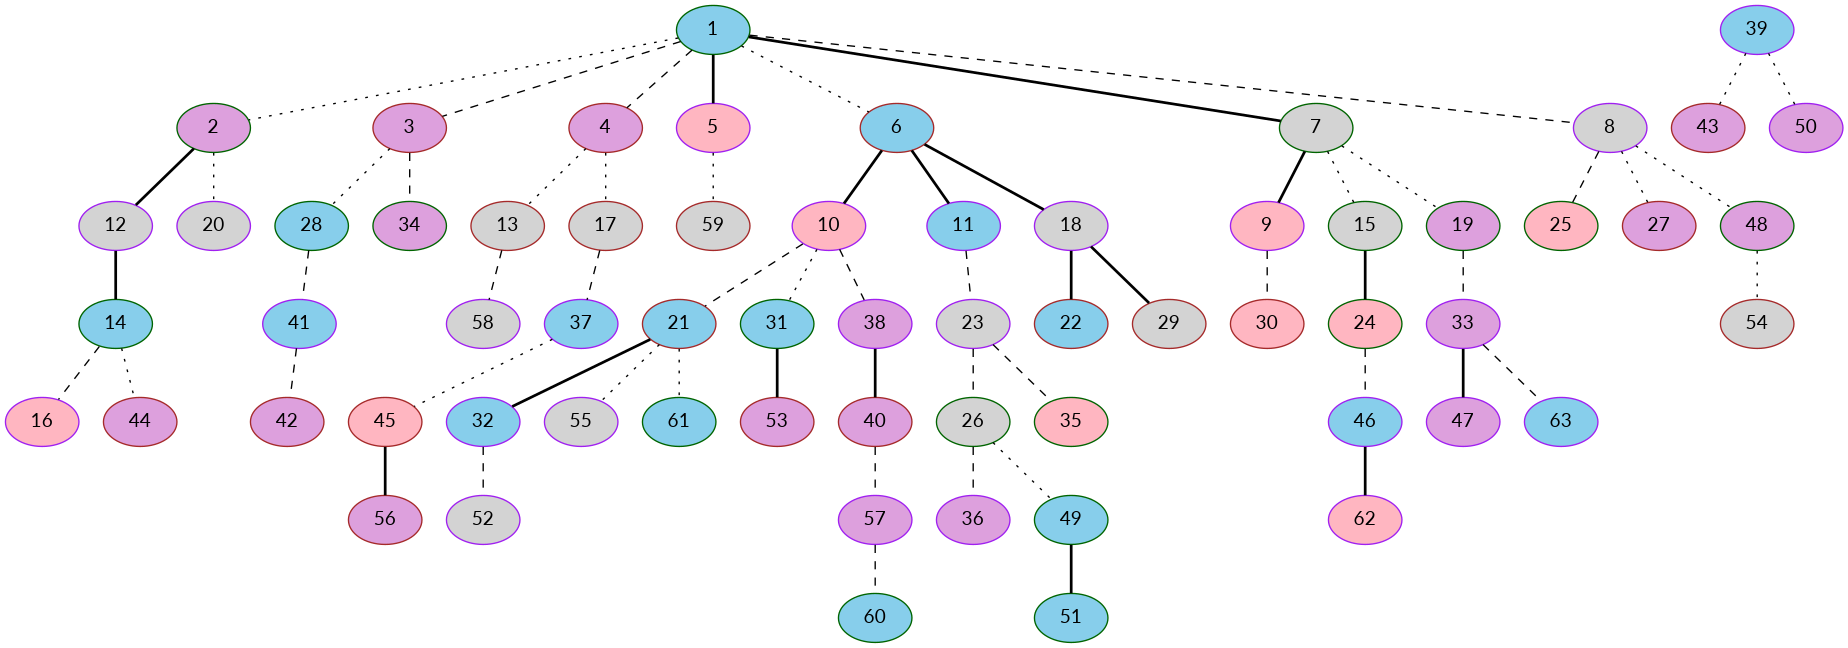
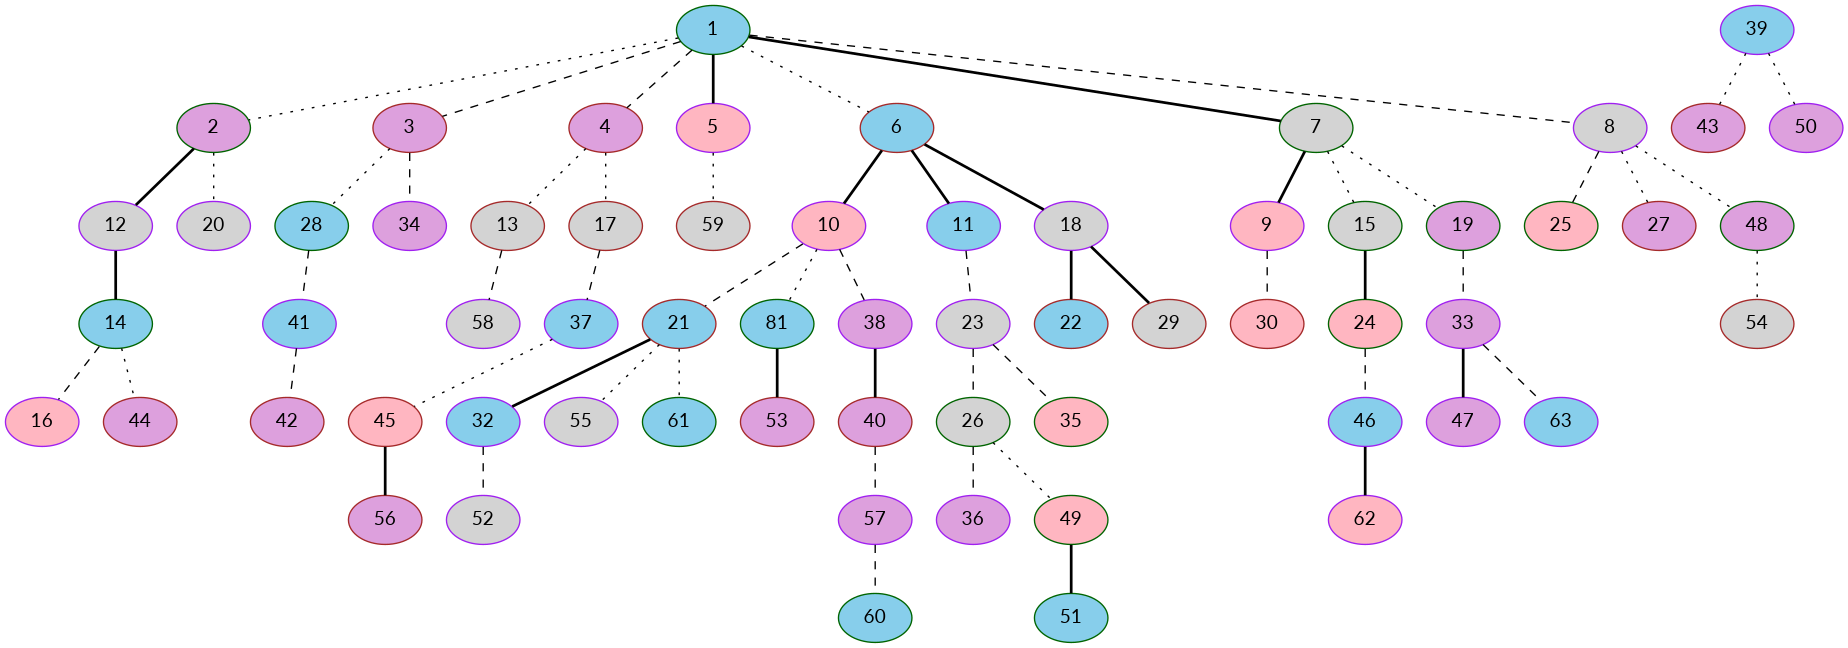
  graph {
    fontname=Lato
    node [color=purple fillcolor=plum fontname=Lato style=filled]
    edge [fontname=Lato style=dashed weight=1.0]
    1 [color=darkgreen fillcolor=skyblue]
    2 [color=darkgreen]
    3 [color=brown]
    4 [color=brown]
    5 [fillcolor=lightpink]
    6 [color=brown fillcolor=skyblue]
    7 [color=darkgreen fillcolor=lightgrey]
    8 [fillcolor=lightgrey]
    12 [fillcolor=lightgrey]
    20 [fillcolor=lightgrey]
    28 [color=darkgreen fillcolor=skyblue]
-   34 [color=darkgreen]
+   34
    13 [color=brown fillcolor=lightgrey]
    17 [color=brown fillcolor=lightgrey]
    59 [color=brown fillcolor=lightgrey]
    10 [fillcolor=lightpink]
    11 [fillcolor=skyblue]
    18 [fillcolor=lightgrey]
    9 [fillcolor=lightpink]
    15 [color=darkgreen fillcolor=lightgrey]
    19 [color=darkgreen]
    25 [color=darkgreen fillcolor=lightpink]
    27 [color=brown]
    48 [color=darkgreen]
    14 [color=darkgreen fillcolor=skyblue]
    41 [fillcolor=skyblue]
    58 [fillcolor=lightgrey]
    37 [fillcolor=skyblue]
    21 [color=brown fillcolor=skyblue]
-   31 [color=darkgreen fillcolor=skyblue]
+   31 [color=darkgreen fillcolor=skyblue label=81]
    38
    23 [fillcolor=lightgrey]
    22 [color=brown fillcolor=skyblue]
    29 [color=brown fillcolor=lightgrey]
    30 [color=brown fillcolor=lightpink]
    24 [color=darkgreen fillcolor=lightpink]
    33
    54 [color=brown fillcolor=lightgrey]
    32 [fillcolor=skyblue]
    55 [fillcolor=lightgrey]
    61 [color=darkgreen fillcolor=skyblue]
    53 [color=brown]
    40 [color=brown]
    26 [color=darkgreen fillcolor=lightgrey]
    35 [color=darkgreen fillcolor=lightpink]
    16 [fillcolor=lightpink]
    44 [color=brown]
    46 [fillcolor=skyblue]
    45 [color=brown fillcolor=lightpink]
    47
    63 [fillcolor=skyblue]
    52 [fillcolor=lightgrey]
    36
-   49 [color=darkgreen fillcolor=skyblue]
+   49 [color=darkgreen fillcolor=lightpink]
    62 [fillcolor=lightpink]
    51 [color=darkgreen fillcolor=skyblue]
    42 [color=brown]
    39 [fillcolor=skyblue]
    43 [color=brown]
    50
    56 [color=brown]
    57
    60 [color=darkgreen fillcolor=skyblue]
    1 -- 2 [style=dotted]
    1 -- 3
    1 -- 4
    1 -- 5 [style=bold]
    1 -- 6 [style=dotted]
    1 -- 7 [style=bold]
    1 -- 8
    2 -- 12 [style=bold]
    2 -- 20 [style=dotted]
    3 -- 28 [style=dotted]
    3 -- 34
    4 -- 13 [style=dotted]
    4 -- 17 [style=dotted]
    5 -- 59 [style=dotted]
    6 -- 10 [style=bold]
    6 -- 11 [style=bold]
    6 -- 18 [style=bold]
    7 -- 9 [style=bold]
    7 -- 15 [style=dotted]
    7 -- 19 [style=dotted]
    8 -- 25
    8 -- 27 [style=dotted]
    8 -- 48 [style=dotted]
    12 -- 14 [style=bold]
    28 -- 41
    13 -- 58
    17 -- 37
    10 -- 21
    10 -- 31 [style=dotted]
    10 -- 38
    11 -- 23
    18 -- 22 [style=bold]
    18 -- 29 [style=bold]
    9 -- 30
    15 -- 24 [style=bold]
    19 -- 33
    48 -- 54 [style=dotted]
    14 -- 16
    14 -- 44 [style=dotted]
    41 -- 42
    37 -- 45 [style=dotted]
    21 -- 32 [style=bold]
    21 -- 55 [style=dotted]
    21 -- 61 [style=dotted]
    31 -- 53 [style=bold]
    38 -- 40 [style=bold]
    23 -- 26
    23 -- 35
    24 -- 46
    33 -- 47 [style=bold]
    33 -- 63
    32 -- 52
    40 -- 57
    26 -- 36
    26 -- 49 [style=dotted]
    46 -- 62 [style=bold]
    45 -- 56 [style=bold]
    49 -- 51 [style=bold]
    39 -- 43 [style=dotted]
    39 -- 50 [style=dotted]
    57 -- 60
  }
